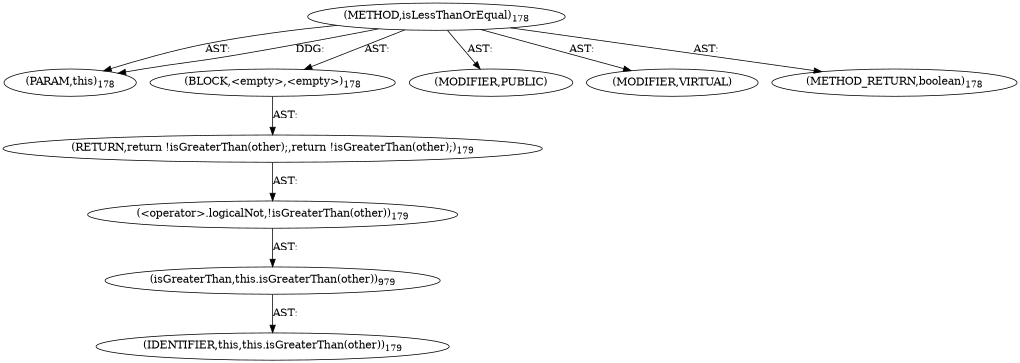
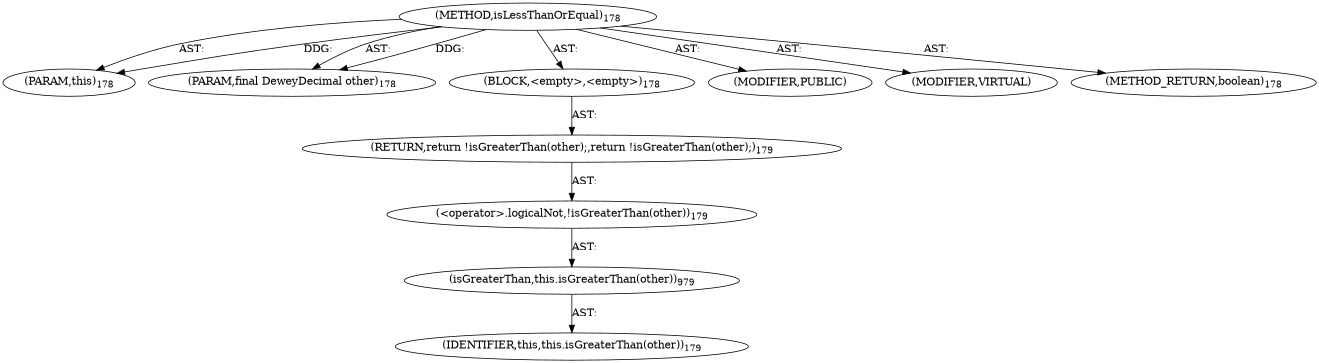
  digraph {
    n1 [label=<(METHOD,isLessThanOrEqual)<SUB>178</SUB>>]
    n2 [label=<(PARAM,this)<SUB>178</SUB>>]
+   n3 [label=<(PARAM,final DeweyDecimal other)<SUB>178</SUB>>]
    n4 [label=<(BLOCK,&lt;empty&gt;,&lt;empty&gt;)<SUB>178</SUB>>]
    n5 [label=<(MODIFIER,PUBLIC)>]
    n6 [label=<(MODIFIER,VIRTUAL)>]
    n7 [label=<(METHOD_RETURN,boolean)<SUB>178</SUB>>]
    n8 [label=<(RETURN,return !isGreaterThan(other);,return !isGreaterThan(other);)<SUB>179</SUB>>]
    n9 [label=<(&lt;operator&gt;.logicalNot,!isGreaterThan(other))<SUB>179</SUB>>]
    n10 [label=<(isGreaterThan,this.isGreaterThan(other))<SUB>979</SUB>>]
    n11 [label=<(IDENTIFIER,this,this.isGreaterThan(other))<SUB>179</SUB>>]
    n1 -> n2 [label="AST: "]
    n1 -> n2 [label="DDG: "]
+   n1 -> n3 [label="AST: "]
+   n1 -> n3 [label="DDG: "]
    n1 -> n4 [label="AST: "]
    n1 -> n5 [label="AST: "]
    n1 -> n6 [label="AST: "]
    n1 -> n7 [label="AST: "]
    n4 -> n8 [label="AST: "]
    n8 -> n9 [label="AST: "]
    n9 -> n10 [label="AST: "]
    n10 -> n11 [label="AST: "]
  }
